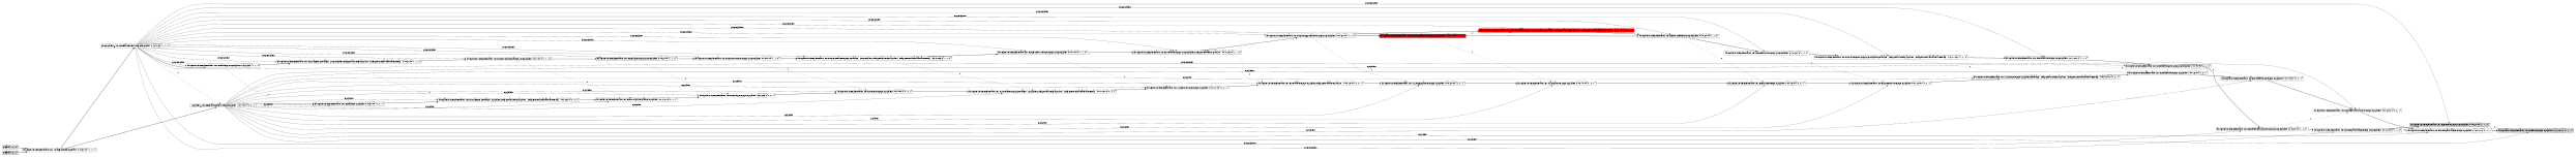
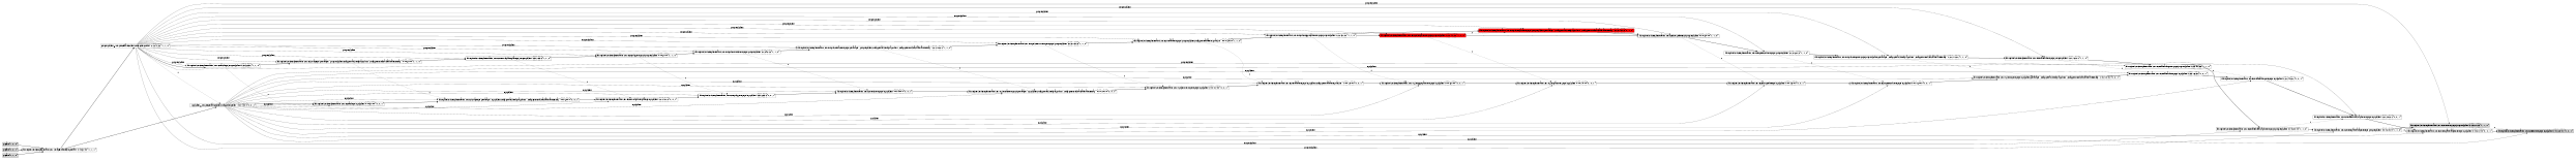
  digraph {
    rankdir=LR
    node [fillcolor=white shape=note style=filled]
    edge [style=bold arrowhead=diamond]
    n1 [label="this.registerServiceImplementation(,new H2MetadataQueryDAO(postgresqlClient,config.getMetadataQueryMaxSize()))@@@12@@@['1', '1', '0']"]
    n2 [label="this.registerServiceImplementation(,new H2MetadataQueryDAO(mysqlClient,config.getMetadataQueryMaxSize()))@@@12@@@['0', '0', '1']"]
    n3 [label="this.registerServiceImplementation(,new PostgreSQLAggregationQueryDAO(postgresqlClient))@@@13@@@['1', '1', '0']" shape=box]
    n4 [label="this.registerServiceImplementation(,new StorageBuilderFactory.Default())@@@3@@@['1', '1', '1']" shape=box]
    n5 [label="postgresqlClient = new JDBCHikariCPClient(config.getProperties())@@@4@@@['1', '1', '0']" shape=box]
    n6 [label="mysqlClient = new JDBCHikariCPClient(config.getProperties())@@@4@@@['0', '0', '1']" shape=box]
    n7 [label="this.registerServiceImplementation(,new PostgreSQLTraceQueryDAO(getManager(),postgresqlClient,config.getMaxSizeOfArrayColumn(),config.getNumOfSearchableValuesPerTag()))@@@10@@@['1', '1', '0']"]
    n8 [label="this.registerServiceImplementation(,new PostgreSQLBrowserLogQueryDAO(postgresqlClient))@@@11@@@['1', '1', '0']"]
    n9 [label="this.registerServiceImplementation(,new MySQLTraceQueryDAO(getManager(),mysqlClient,config.getMaxSizeOfArrayColumn(),config.getNumOfSearchableValuesPerTag()))@@@10@@@['0', '0', '1']"]
    n10 [label="this.registerServiceImplementation(,new MysqlBrowserLogQueryDAO(mysqlClient))@@@11@@@['0', '0', '1']"]
    n11 [label="this.registerServiceImplementation(,new MySQLAggregationQueryDAO(mysqlClient))@@@13@@@['0', '0', '1']" shape=box]
    n12 [fillcolor=lightgray label="prepare['1', '0', '0']"]
    n13 [fillcolor=lightgray label="prepare['0', '0', '1']" shape=box]
    n14 [label="this.registerServiceImplementation(,new PostgreSQLLogQueryDAO(postgresqlClient,getManager(),config.getMaxSizeOfArrayColumn(),config.getNumOfSearchableValuesPerTag()))@@@17@@@['1', '1', '0']" shape=box]
    n15 [label="this.registerServiceImplementation(,new MySQLLogQueryDAO(mysqlClient,getManager(),config.getMaxSizeOfArrayColumn(),config.getNumOfSearchableValuesPerTag()))@@@17@@@['0', '0', '1']"]
    n16 [label="this.registerServiceImplementation(,new H2ProfileTaskQueryDAO(postgresqlClient))@@@18@@@['1', '1', '0']"]
+   n17 [fillcolor=lightgray label="prepare['0', '1', '0']"]
    n18 [fillcolor=lightgray label="this.registerServiceImplementation(,new H2EventQueryDAO(mysqlClient))@@@22@@@['0', '0', '1']"]
    n19 [fillcolor=red label="this.registerServiceImplementation(,new PostgreSQLAlarmQueryDAO(postgresqlClient,getManager(),config.getMaxSizeOfArrayColumn(),config.getNumOfSearchableValuesPerTag()))@@@14@@@['0', '1', '0']" shape=box]
    n20 [label="this.registerServiceImplementation(,new H2NetworkAddressAliasDAO(postgresqlClient))@@@7@@@['1', '1', '0']"]
    n21 [label="this.registerServiceImplementation(,new H2UITemplateManagementDAO(postgresqlClient))@@@21@@@['1', '1', '0']"]
    n22 [fillcolor=red label="this.registerServiceImplementation(,new PostgreSQLAlarmQueryDAO(postgresqlClient))@@@14@@@['1', '0', '0']"]
    n23 [label="this.registerServiceImplementation(,new H2HistoryDeleteDAO(postgresqlClient))@@@15@@@['1', '1', '0']"]
    n24 [fillcolor=lightgray label="this.registerServiceImplementation(,new H2EventQueryDAO(postgresqlClient))@@@22@@@['1', '1', '0']" shape=box]
    n25 [label="this.registerServiceImplementation(,new H2TopNRecordsQueryDAO(postgresqlClient))@@@16@@@['1', '1', '0']" shape=box]
    n26 [label="this.registerServiceImplementation(,new H2ProfileTaskLogQueryDAO(postgresqlClient))@@@19@@@['1', '1', '0']"]
    n27 [label="this.registerServiceImplementation(,new PostgreSQLMetricsQueryDAO(postgresqlClient))@@@9@@@['1', '1', '0']"]
    n28 [label="this.registerServiceImplementation(,new H2TopologyQueryDAO(postgresqlClient))@@@8@@@['1', '1', '0']"]
    n29 [label="this.registerServiceImplementation(,new H2ProfileThreadSnapshotQueryDAO(postgresqlClient))@@@20@@@['1', '1', '0']" shape=box]
    n30 [label="this.registerServiceImplementation(,new H2StorageDAO(getManager(),postgresqlClient,config.getMaxSizeOfArrayColumn(),config.getNumOfSearchableValuesPerTag()))@@@6@@@['1', '1', '0']" shape=box]
    n31 [label="this.registerServiceImplementation(,new H2BatchDAO(postgresqlClient))@@@5@@@['1', '1', '0']" shape=box]
    n32 [label="this.registerServiceImplementation(,new H2NetworkAddressAliasDAO(mysqlClient))@@@7@@@['0', '0', '1']" shape=box]
    n33 [label="this.registerServiceImplementation(,new H2TopologyQueryDAO(mysqlClient))@@@8@@@['0', '0', '1']"]
    n34 [label="this.registerServiceImplementation(,new H2UITemplateManagementDAO(mysqlClient))@@@21@@@['0', '0', '1']" shape=box]
    n35 [label="this.registerServiceImplementation(,new MySQLAlarmQueryDAO(mysqlClient))@@@14@@@['0', '0', '1']"]
    n36 [label="this.registerServiceImplementation(,new H2HistoryDeleteDAO(mysqlClient))@@@15@@@['0', '0', '1']" shape=box]
    n37 [label="this.registerServiceImplementation(,new H2ProfileThreadSnapshotQueryDAO(mysqlClient))@@@20@@@['0', '0', '1']"]
    n38 [label="this.registerServiceImplementation(,new H2TopNRecordsQueryDAO(mysqlClient))@@@16@@@['0', '0', '1']"]
    n39 [label="this.registerServiceImplementation(,new H2ProfileTaskLogQueryDAO(mysqlClient))@@@19@@@['0', '0', '1']"]
    n40 [label="this.registerServiceImplementation(,new H2MetricsQueryDAO(mysqlClient))@@@9@@@['0', '0', '1']" shape=box]
    n41 [label="this.registerServiceImplementation(,new H2BatchDAO(mysqlClient))@@@5@@@['0', '0', '1']"]
    n42 [label="this.registerServiceImplementation(,new H2StorageDAO(getManager(),mysqlClient,config.getMaxSizeOfArrayColumn(),config.getNumOfSearchableValuesPerTag()))@@@6@@@['0', '0', '1']" shape=box]
    n43 [label="this.registerServiceImplementation(,new H2ProfileTaskQueryDAO(mysqlClient))@@@18@@@['0', '0', '1']" shape=box]
    n1 -> n2 [label=0 style=dashed]
    n1 -> n3 [arrowhead=box]
    n2 -> n11
    n3 -> n11 [label=0 style=dashed arrowhead=box]
    n3 -> n19 [arrowhead=box]
    n3 -> n22 [arrowhead=box]
    n4 -> n5 [arrowhead=box]
    n4 -> n6
    n5 -> n1 [label=postgresqlClient style=solid]
    n5 -> n3 [label=postgresqlClient style=solid]
    n5 -> n6 [label=0 style=dashed arrowhead=box]
    n5 -> n7 [label=postgresqlClient style=solid arrowhead=box]
    n5 -> n8 [label=postgresqlClient style=solid]
    n5 -> n14 [label=postgresqlClient style=solid arrowhead=box]
    n5 -> n16 [label=postgresqlClient style=solid arrowhead=box]
    n5 -> n19 [label=postgresqlClient style=solid arrowhead=box]
    n5 -> n20 [label=postgresqlClient style=solid]
    n5 -> n21 [label=postgresqlClient style=solid]
    n5 -> n22 [label=postgresqlClient style=solid]
    n5 -> n23 [label=postgresqlClient style=solid arrowhead=box]
    n5 -> n24 [label=postgresqlClient style=solid]
    n5 -> n25 [label=postgresqlClient style=solid arrowhead=box]
    n5 -> n26 [label=postgresqlClient style=solid]
    n5 -> n27 [label=postgresqlClient style=solid]
    n5 -> n28 [label=postgresqlClient style=solid arrowhead=box]
    n5 -> n29 [label=postgresqlClient style=solid arrowhead=box]
    n5 -> n30 [label=postgresqlClient style=solid]
    n5 -> n31 [label=postgresqlClient style=solid]
    n5 -> n31
    n6 -> n2 [label=mysqlClient style=solid]
    n6 -> n9 [label=mysqlClient style=solid arrowhead=box]
    n6 -> n10 [label=mysqlClient style=solid arrowhead=box]
    n6 -> n11 [label=mysqlClient style=solid]
    n6 -> n15 [label=mysqlClient style=solid arrowhead=box]
    n6 -> n18 [label=mysqlClient style=solid]
    n6 -> n32 [label=mysqlClient style=solid]
    n6 -> n33 [label=mysqlClient style=solid]
    n6 -> n34 [label=mysqlClient style=solid arrowhead=box]
    n6 -> n35 [label=mysqlClient style=solid]
    n6 -> n36 [label=mysqlClient style=solid]
    n6 -> n37 [label=mysqlClient style=solid]
    n6 -> n38 [label=mysqlClient style=solid]
    n6 -> n39 [label=mysqlClient style=solid arrowhead=box]
    n6 -> n40 [label=mysqlClient style=solid]
    n6 -> n41 [label=mysqlClient style=solid]
    n6 -> n41
    n6 -> n42 [label=mysqlClient style=solid arrowhead=box]
    n6 -> n43 [label=mysqlClient style=solid arrowhead=box]
    n7 -> n8 [arrowhead=box]
    n7 -> n9 [label=0 style=dashed]
    n8 -> n1 [arrowhead=box]
    n8 -> n10 [label=0 style=dashed arrowhead=box]
    n9 -> n10 [arrowhead=box]
    n10 -> n2
    n11 -> n35 [arrowhead=box]
    n12 -> n4
    n13 -> n4 [arrowhead=box]
    n14 -> n15 [label=0 style=dashed]
    n14 -> n16 [arrowhead=box]
    n15 -> n43
    n16 -> n26
    n16 -> n43 [label=0 style=dashed arrowhead=box]
+   n17 -> n4 [arrowhead=box]
    n19 -> n23 [arrowhead=box]
    n20 -> n28 [arrowhead=box]
    n20 -> n32 [label=0 style=dashed]
    n21 -> n24 [arrowhead=box]
    n21 -> n34 [label=0 style=dashed]
    n22 -> n19 [label=0 style=dashed]
    n22 -> n23
    n22 -> n35 [label=0 style=dashed arrowhead=box]
    n23 -> n25 [arrowhead=box]
    n23 -> n36 [label=0 style=dashed]
    n24 -> n18 [label=0 style=dashed]
    n25 -> n14
    n25 -> n38 [label=0 style=dashed]
    n26 -> n29
    n26 -> n39 [label=0 style=dashed]
    n27 -> n7 [arrowhead=box]
    n27 -> n40 [label=0 style=dashed]
    n28 -> n27 [arrowhead=box]
    n28 -> n33 [label=0 style=dashed arrowhead=box]
    n29 -> n21 [arrowhead=box]
    n29 -> n37 [label=0 style=dashed]
    n30 -> n20
    n30 -> n42 [label=0 style=dashed]
    n31 -> n30 [arrowhead=box]
    n31 -> n41 [label=0 style=dashed]
    n32 -> n33 [arrowhead=box]
    n33 -> n40 [arrowhead=box]
    n34 -> n18 [arrowhead=box]
    n35 -> n36
    n36 -> n38
    n37 -> n34
    n38 -> n15
    n39 -> n37 [arrowhead=box]
    n40 -> n9
    n41 -> n42 [arrowhead=box]
    n42 -> n32
    n43 -> n39
  }
